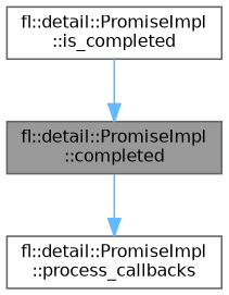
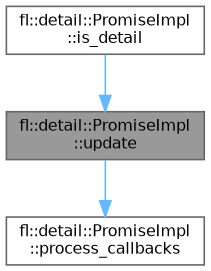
  digraph {
    rankdir=TB
    node [color=grey40 fillcolor=white fontname=Helvetica fontsize=10 shape=box style=filled]
    edge [color=steelblue1 fontname=Helvetica fontsize=10 labelfontname=Helvetica labelfontsize=10 style=solid]
-   n1 [color=gray40 fillcolor=grey60 fontcolor=black height=0.2 label="fl::detail::PromiseImpl\l::completed" width=0.4]
+   n1 [color=gray40 fillcolor=grey60 fontcolor=black height=0.2 label="fl::detail::PromiseImpl\l::update" width=0.4]
    n2 [height=0.2 label="fl::detail::PromiseImpl\l::process_callbacks" width=0.4]
-   n3 [height=0.2 label="fl::detail::PromiseImpl\l::is_completed" width=0.4]
+   n3 [height=0.2 label="fl::detail::PromiseImpl\l::is_detail" width=0.4]
    n1 -> n2
    n3 -> n1
  }
